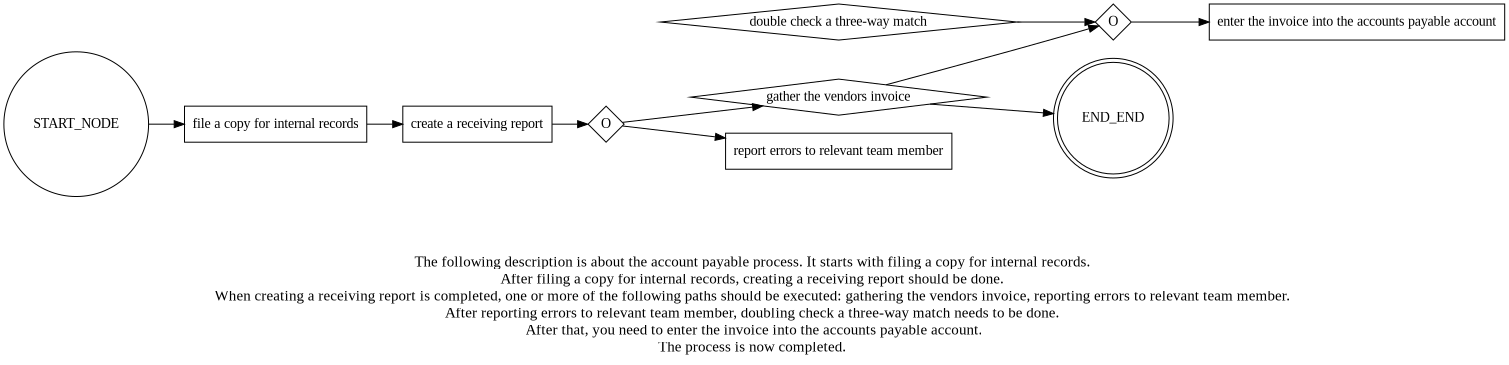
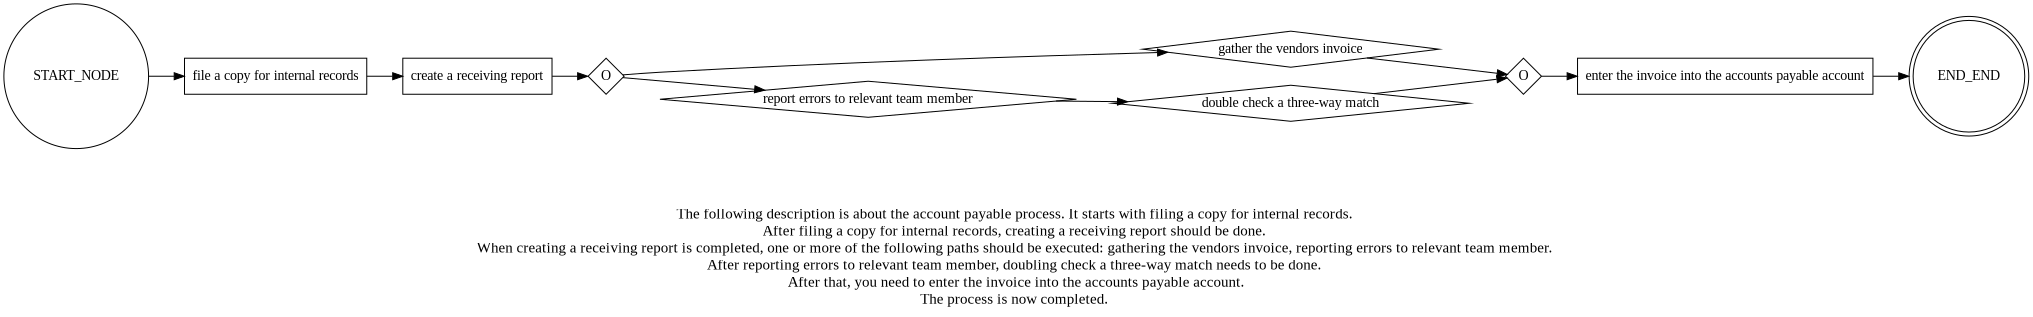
  digraph {
    fontname="Liberation Serif"
    fontsize=15
    label="\n\n\nThe following description is about the account payable process. It starts with filing a copy for internal records. \nAfter filing a copy for internal records, creating a receiving report should be done. \nWhen creating a receiving report is completed, one or more of the following paths should be executed: gathering the vendors invoice, reporting errors to relevant team member. \nAfter reporting errors to relevant team member, doubling check a three-way match needs to be done. \nAfter that, you need to enter the invoice into the accounts payable account.\nThe process is now completed. \n"
    rankdir=LR
    node [fontname="Liberation Serif" shape=box]
    edge [fontname="Liberation Serif"]
    "file a copy for internal records"
    "create a receiving report"
    n3 [fixedsize=true label=O shape=diamond width=0.5]
    "gather the vendors invoice" [shape=diamond]
-   "report errors to relevant team member"
+   "report errors to relevant team member" [shape=diamond]
    n6 [fixedsize=true label=O shape=diamond width=0.5]
    "double check a three-way match" [shape=diamond]
    "enter the invoice into the accounts payable account"
    n9 [label=END_END shape=doublecircle width=0.2]
    START_NODE [shape=circle width=0.3]
    subgraph sub_1 {
      "file a copy for internal records"
      "create a receiving report"
      n3
      "gather the vendors invoice"
      "report errors to relevant team member"
      n6
      "double check a three-way match"
      "enter the invoice into the accounts payable account"
    }
    "file a copy for internal records" -> "create a receiving report"
    "create a receiving report" -> n3
    n3 -> "gather the vendors invoice"
    n3 -> "report errors to relevant team member"
    "gather the vendors invoice" -> n6
+   "report errors to relevant team member" -> "double check a three-way match"
    n6 -> "enter the invoice into the accounts payable account"
    "double check a three-way match" -> n6
-   "gather the vendors invoice" -> n9
+   "enter the invoice into the accounts payable account" -> n9
    START_NODE -> "file a copy for internal records"
  }
